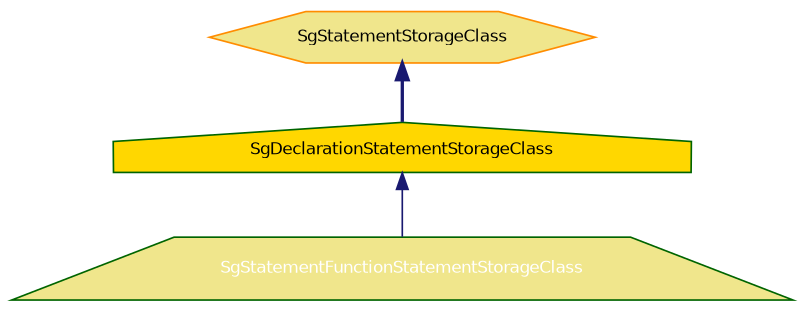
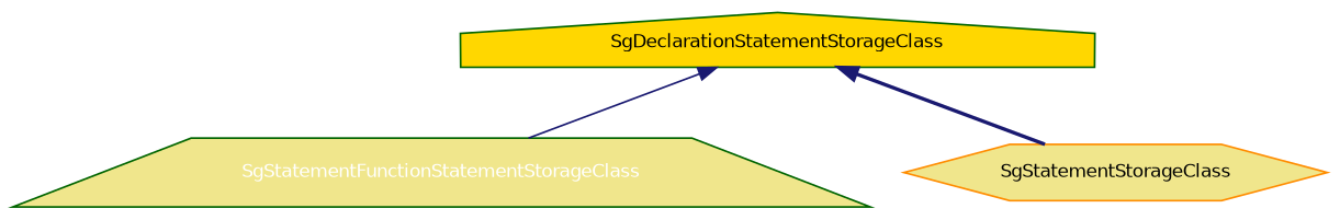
  digraph {
    node [color=darkgreen fillcolor=khaki fontname=Helvetica fontsize=10 style=filled]
    edge [color=midnightblue dir=back fontname=Helvetica fontsize=10 labelfontname=Helvetica labelfontsize=10]
    n1 [fontcolor=white height=0.2 label=SgStatementFunctionStatementStorageClass shape=trapezium width=0.4]
    n2 [height=0.2 label=SgDeclarationStatementStorageClass shape=house width=0.4 fillcolor=gold]
    n3 [color=darkorange height=0.2 label=SgStatementStorageClass shape=hexagon width=0.4]
    n2 -> n1 [style=solid]
-   n3 -> n2 [style=bold]
+   n2 -> n3 [style=bold]
  }
